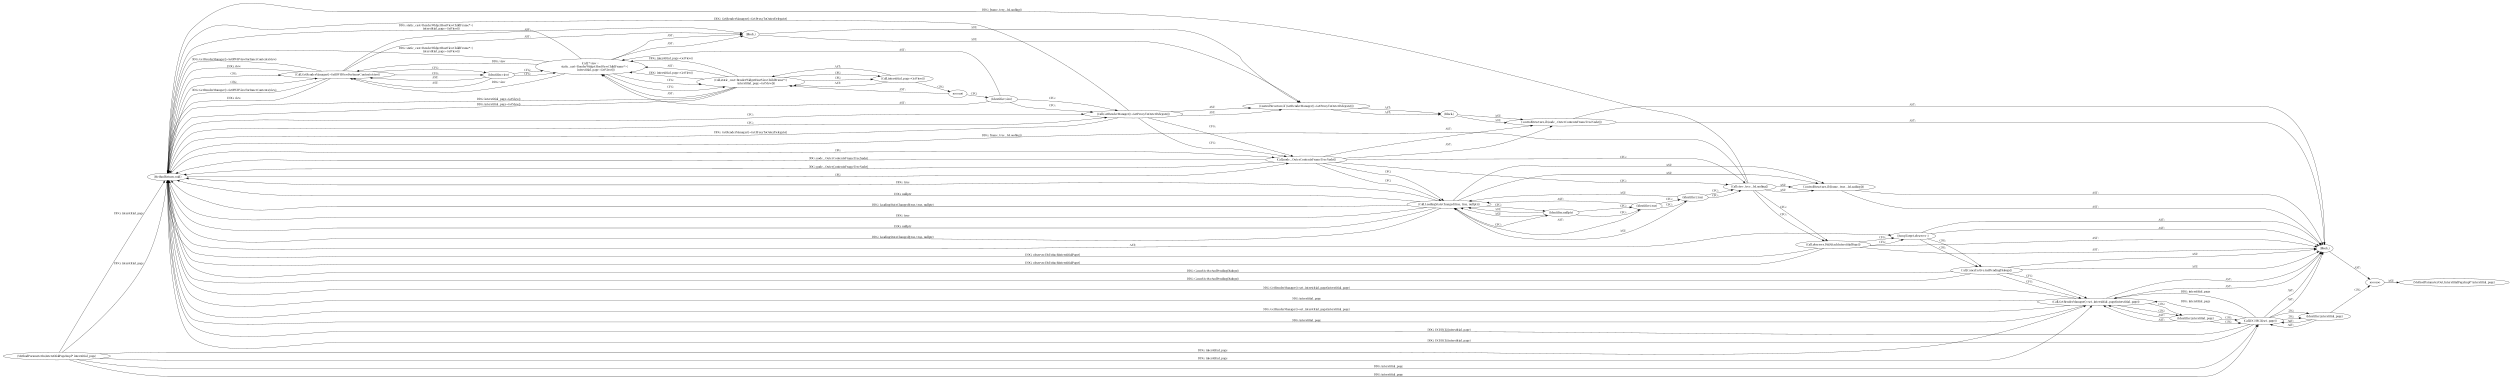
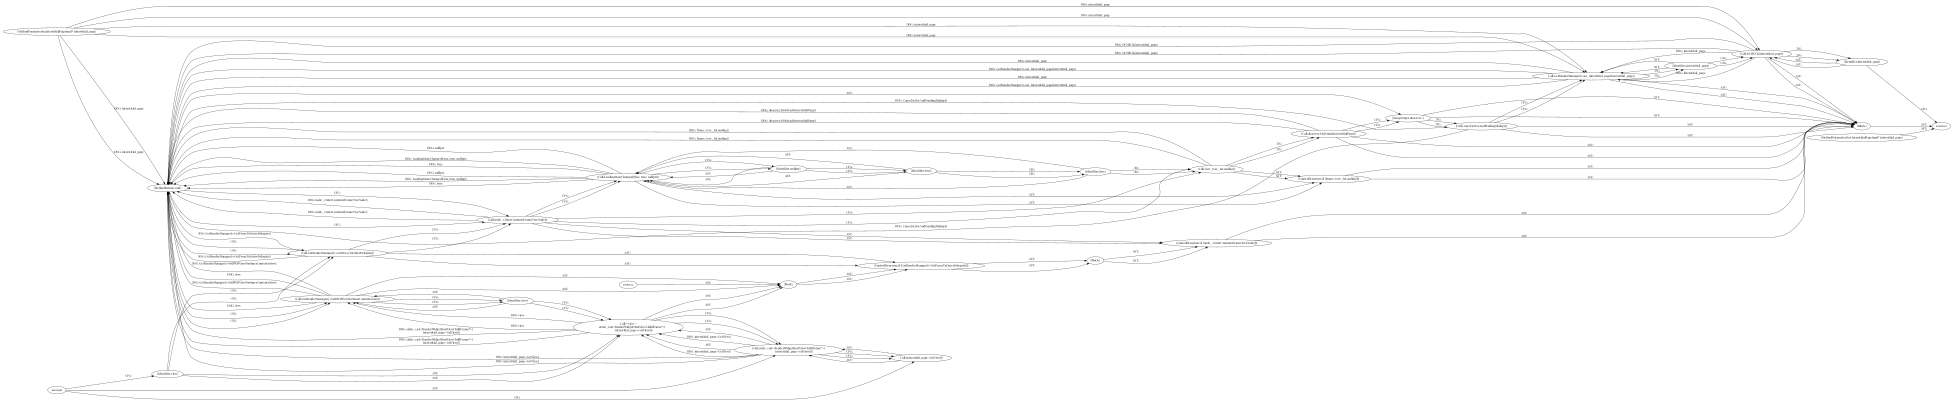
  digraph {
    fontname="Playfair Display"
    rankdir=LR
    node [fontname="Playfair Display"]
    edge [fontname="Playfair Display"]
    n1 [label="(MethodReturn,void)"]
    n2 [label="(Call,node_.OuterContentsFrameTreeNode())"]
    n3 [label="(Call,GetRenderManager()->GetProxyToOuterDelegate())"]
    n4 [label="(Call,GetRenderManager()->SetRWHViewForInnerContents(view))"]
    n5 [label="(JumpTarget,observer :)"]
    n6 [label="(Call,view_tree_.IsLoading())"]
    n7 [label="(Call,LoadingStateChanged(true, true, nullptr))"]
    n8 [label="(ControlStructure,if (node_.OuterContentsFrameTreeNode()))"]
    n9 [label="(ControlStructure,if (GetRenderManager()->GetProxyToOuterDelegate()))"]
    n10 [label="(Block,)"]
    n11 [label="(Identifier,view)"]
-   n12 [label="(ControlStructure,if (frame_true_.IsLoading()))"]
+   n12 [label="(ControlStructure,if (frame_tree_.IsLoading()))"]
    n13 [label="(Block,)"]
    1000100
    n15 [label="(Call,observer.DidAttachInterstitialPage())"]
    n16 [label="(Identifier,true)"]
    n17 [label="(Identifier,nullptr)"]
    n18 [label="(Identifier,true)"]
    n19 [label="(Block,)"]
    n20 [label="(Call,* view =\n          static_cast<RenderWidgetHostViewChildFrame*>(\n              interstitial_page->GetView()))"]
    n21 [label="(Call,static_cast<RenderWidgetHostViewChildFrame*>(\n              interstitial_page->GetView()))"]
    n22 [label="(Call,interstitial_page->GetView())"]
    n23 [label="(Identifier,view)"]
    n24 [label="(MethodParameterIn,InterstitialPageImpl* interstitial_page)"]
-   n25 [label="(Call,DCHECK(set_page))"]
+   n25 [label="(Call,DCHECK(interstitial_page))"]
    n26 [label="(Call,GetRenderManager()->set_interstitial_page(interstitial_page))"]
    n27 [label="(Identifier,interstitial_page)"]
    n28 [label="(Identifier,interstitial_page)"]
    n29 [label="(MethodParameterOut,InterstitialPageImpl* interstitial_page)"]
    n30 [label=1000196]
    n31 [label="(Call,CancelActiveAndPendingDialogs())"]
+   1000122
    n1 -> n2 [label="CFG: "]
    n1 -> n2 [label="CFG: "]
    n1 -> n3 [label="CFG: "]
    n1 -> n3 [label="CFG: "]
    n1 -> n4 [label="CFG: "]
    n1 -> n4 [label="CFG: "]
    n1 -> n5 [label="AST: "]
    n2 -> n1 [label="DDG: node_.OuterContentsFrameTreeNode()"]
    n2 -> n1 [label="DDG: node_.OuterContentsFrameTreeNode()"]
    n2 -> n6 [label="CFG: "]
    n2 -> n6 [label="CFG: "]
    n2 -> n7 [label="CFG: "]
    n2 -> n7 [label="CFG: "]
    n2 -> n8 [label="AST: "]
    n2 -> n8 [label="AST: "]
    n3 -> n1 [label="DDG: GetRenderManager()->GetProxyToOuterDelegate()"]
    n3 -> n1 [label="DDG: GetRenderManager()->GetProxyToOuterDelegate()"]
    n3 -> n2 [label="CFG: "]
    n3 -> n2 [label="CFG: "]
    n3 -> n9 [label="AST: "]
    n3 -> n9 [label="AST: "]
    n4 -> n1 [label="DDG: GetRenderManager()->SetRWHViewForInnerContents(view)"]
    n4 -> n1 [label="DDG: view"]
    n4 -> n1 [label="DDG: GetRenderManager()->SetRWHViewForInnerContents(view)"]
    n4 -> n1 [label="DDG: view"]
    n4 -> n10 [label="AST: "]
    n4 -> n10 [label="AST: "]
    n4 -> n11 [label="CFG: "]
    n4 -> n11 [label="CFG: "]
    n5 -> n13 [label="AST: "]
    n5 -> n13 [label="AST: "]
    n5 -> n31 [label="CFG: "]
    n5 -> n31 [label="CFG: "]
    n6 -> n1 [label="DDG: frame_tree_.IsLoading()"]
    n6 -> n1 [label="DDG: frame_tree_.IsLoading()"]
    n6 -> n12 [label="AST: "]
    n6 -> n12 [label="AST: "]
    n6 -> n15 [label="CFG: "]
    n6 -> n15 [label="CFG: "]
    n7 -> n1 [label="DDG: true"]
    n7 -> n1 [label="DDG: nullptr"]
    n7 -> n1 [label="DDG: LoadingStateChanged(true, true, nullptr)"]
    n7 -> n1 [label="DDG: true"]
    n7 -> n1 [label="DDG: nullptr"]
    n7 -> n1 [label="DDG: LoadingStateChanged(true, true, nullptr)"]
    n7 -> n12 [label="AST: "]
    n7 -> n12 [label="AST: "]
    n7 -> n17 [label="CFG: "]
    n7 -> n17 [label="CFG: "]
    n8 -> n13 [label="AST: "]
    n8 -> n13 [label="AST: "]
    n9 -> n19 [label="AST: "]
    n9 -> n19 [label="AST: "]
    n10 -> n9 [label="AST: "]
    n10 -> n9 [label="AST: "]
    n11 -> n4 [label="AST: "]
    n11 -> n4 [label="AST: "]
    n11 -> n20 [label="CFG: "]
    n11 -> n20 [label="CFG: "]
    n12 -> n13 [label="AST: "]
    n12 -> n13 [label="AST: "]
    n13 -> 1000100 [label="AST: "]
    n15 -> n1 [label="DDG: observer.DidAttachInterstitialPage()"]
    n15 -> n1 [label="DDG: observer.DidAttachInterstitialPage()"]
    n15 -> n5 [label="CFG: "]
    n15 -> n5 [label="CFG: "]
    n15 -> n13 [label="AST: "]
    n15 -> n13 [label="AST: "]
    n16 -> n6 [label="CFG: "]
    n16 -> n6 [label="CFG: "]
    n16 -> n7 [label="AST: "]
    n16 -> n7 [label="AST: "]
    n17 -> n7 [label="AST: "]
    n17 -> n7 [label="AST: "]
    n17 -> n18 [label="CFG: "]
    n17 -> n18 [label="CFG: "]
    n18 -> n7 [label="AST: "]
    n18 -> n7 [label="AST: "]
    n18 -> n16 [label="CFG: "]
    n18 -> n16 [label="CFG: "]
    n19 -> n8 [label="AST: "]
    n19 -> n8 [label="AST: "]
    n20 -> n1 [label="DDG: static_cast<RenderWidgetHostViewChildFrame*>(\n              interstitial_page->GetView())"]
    n20 -> n1 [label="DDG: static_cast<RenderWidgetHostViewChildFrame*>(\n              interstitial_page->GetView())"]
    n20 -> n4 [label="DDG: view"]
    n20 -> n4 [label="DDG: view"]
    n20 -> n10 [label="AST: "]
    n20 -> n10 [label="AST: "]
    n20 -> n21 [label="CFG: "]
    n20 -> n21 [label="CFG: "]
    n21 -> n1 [label="DDG: interstitial_page->GetView()"]
    n21 -> n1 [label="DDG: interstitial_page->GetView()"]
    n21 -> n20 [label="AST: "]
    n21 -> n20 [label="DDG: interstitial_page->GetView()"]
    n21 -> n20 [label="AST: "]
    n21 -> n20 [label="DDG: interstitial_page->GetView()"]
    n21 -> n22 [label="CFG: "]
    n21 -> n22 [label="CFG: "]
    n22 -> n21 [label="AST: "]
    n22 -> n21 [label="AST: "]
-   n22 -> n30 [label="CFG: "]
+   n30 -> n22 [label="CFG: "]
    n23 -> n3 [label="CFG: "]
    n23 -> n3 [label="CFG: "]
    n23 -> n20 [label="AST: "]
    n23 -> n20 [label="AST: "]
    n24 -> n1 [label="DDG: interstitial_page"]
    n24 -> n1 [label="DDG: interstitial_page"]
    n24 -> n25 [label="DDG: interstitial_page"]
    n24 -> n25 [label="DDG: interstitial_page"]
    n24 -> n26 [label="DDG: interstitial_page"]
    n24 -> n26 [label="DDG: interstitial_page"]
    n25 -> n1 [label="DDG: DCHECK(interstitial_page)"]
    n25 -> n1 [label="DDG: DCHECK(interstitial_page)"]
    n25 -> n13 [label="AST: "]
    n25 -> n13 [label="AST: "]
    n25 -> n26 [label="DDG: interstitial_page"]
    n25 -> n26 [label="DDG: interstitial_page"]
    n25 -> n27 [label="CFG: "]
    n25 -> n27 [label="CFG: "]
    n26 -> n1 [label="DDG: GetRenderManager()->set_interstitial_page(interstitial_page)"]
    n26 -> n1 [label="DDG: interstitial_page"]
    n26 -> n1 [label="DDG: GetRenderManager()->set_interstitial_page(interstitial_page)"]
    n26 -> n1 [label="DDG: interstitial_page"]
    n26 -> n13 [label="AST: "]
    n26 -> n13 [label="AST: "]
    n26 -> n28 [label="CFG: "]
    n26 -> n28 [label="CFG: "]
    n27 -> 1000100 [label="CFG: "]
    n27 -> n25 [label="AST: "]
    n27 -> n25 [label="AST: "]
    n28 -> n25 [label="CFG: "]
    n28 -> n25 [label="CFG: "]
    n28 -> n26 [label="AST: "]
    n28 -> n26 [label="AST: "]
-   1000100 -> n29 [label="AST: "]
+   n29 -> 1000100 [label="AST: "]
    n30 -> n21 [label="AST: "]
    n30 -> n23 [label="CFG: "]
    n31 -> n1 [label="DDG: CancelActiveAndPendingDialogs()"]
    n31 -> n1 [label="DDG: CancelActiveAndPendingDialogs()"]
    n31 -> n13 [label="AST: "]
    n31 -> n13 [label="AST: "]
    n31 -> n26 [label="CFG: "]
    n31 -> n26 [label="CFG: "]
+   1000122 -> n10 [label="AST: "]
  }
